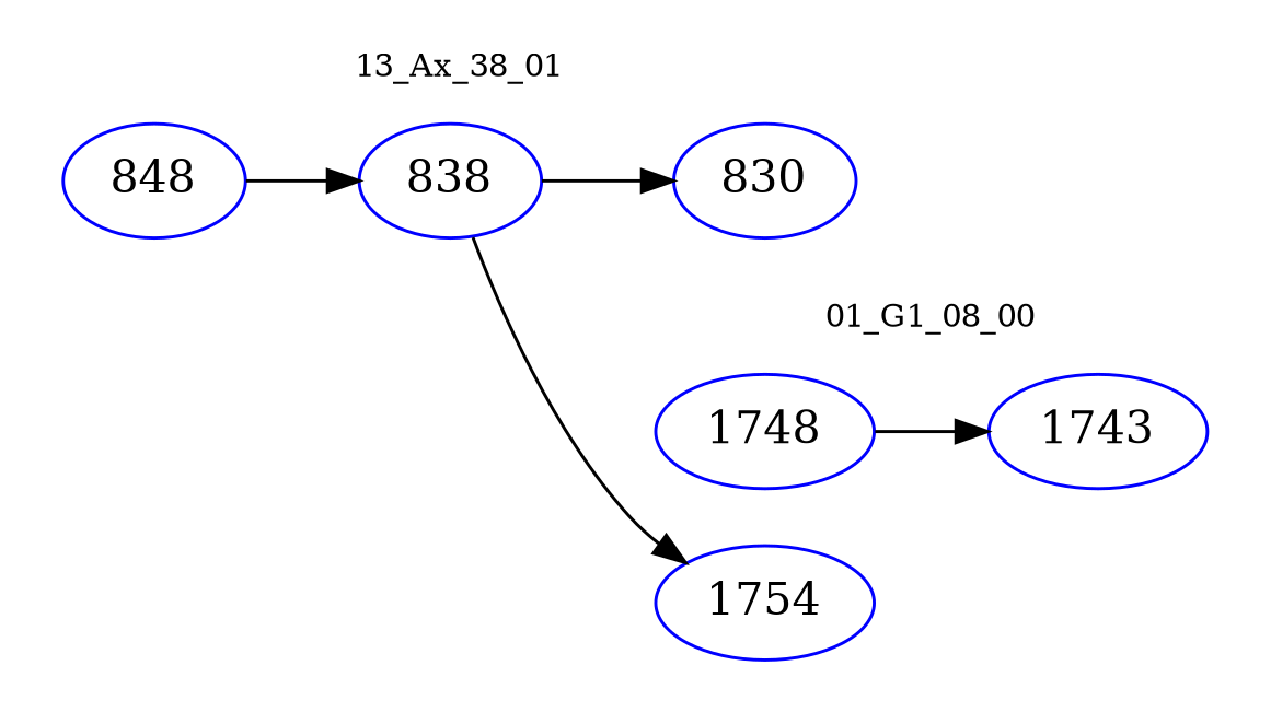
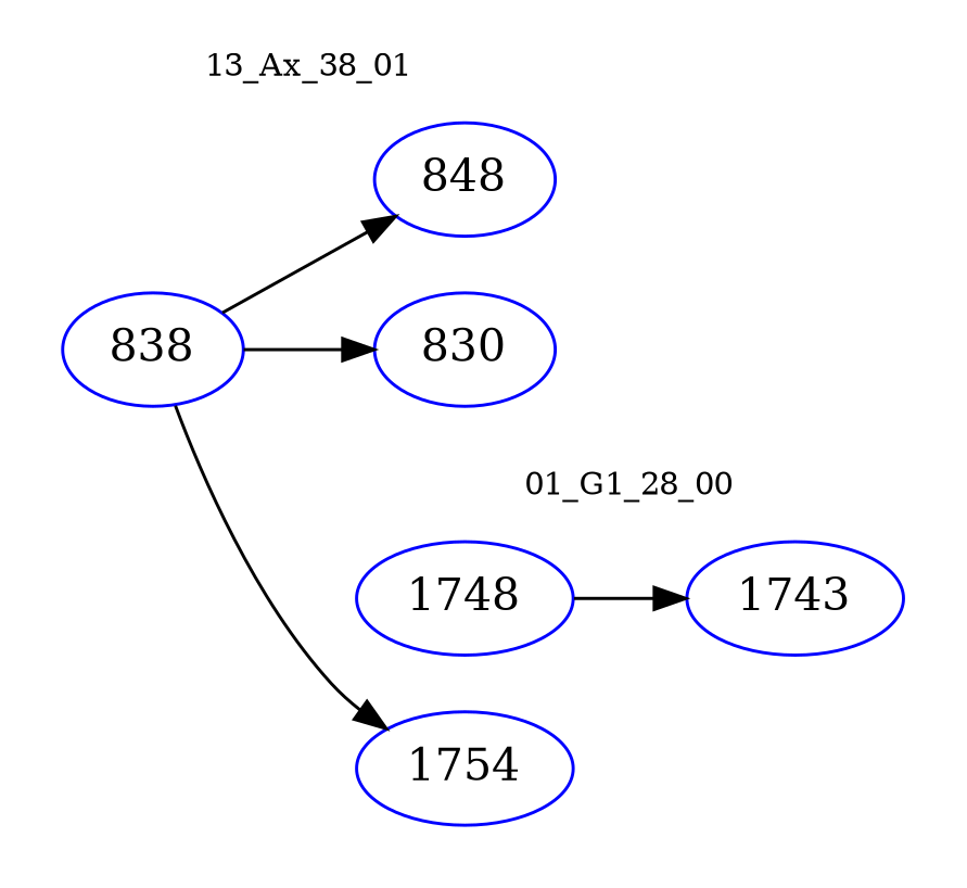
  digraph {
    rankdir=LR
    node [color=blue]
    edge [color=black]
    n1 [label=838]
    n2 [label=830]
    n3 [label=848]
    n4 [label=1748]
    n5 [label=1743]
    n6 [label=1754]
    subgraph cluster_1 {
      color=white
      fontsize=10
      label="13_Ax_38_01"
      n1
      n2
      n3
    }
    subgraph cluster_2 {
      color=white
      fontsize=10
-     label="01_G1_08_00"
+     label="01_G1_28_00"
      n4
      n5
      n6
    }
    n1 -> n2
-   n3 -> n1
+   n1 -> n3
    n1 -> n6
    n4 -> n5
  }
